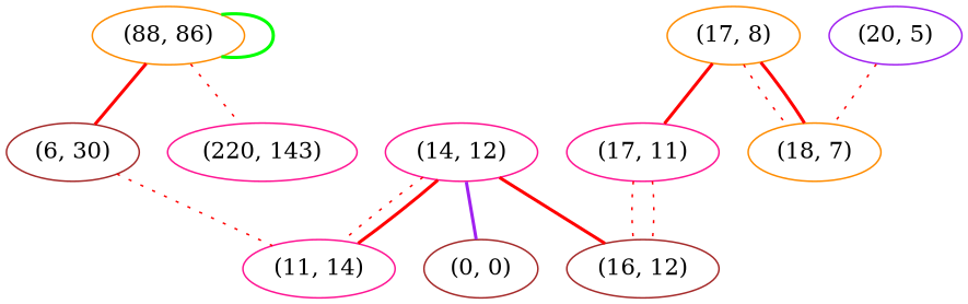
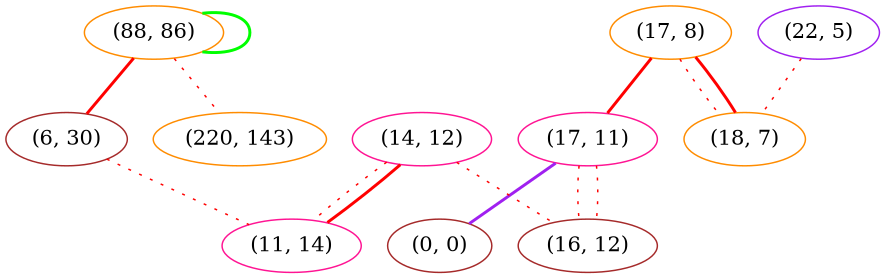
  graph {
    node [color=darkorange]
    edge [color=red style=dotted weight=1]
    "(17, 11)" [color=deeppink]
    "(17, 8)"
    "(18, 7)"
    "(16, 12)" [color=brown]
    n5 [color=deeppink label="(14, 12)"]
    "(0, 0)" [color=brown]
    "(11, 14)" [color=deeppink]
    n8 [label="(88, 86)"]
    "(6, 30)" [color=brown]
-   "(220, 143)" [color=deeppink]
-   "(22, 5)" [color=purple label="(20, 5)"]
+   "(220, 143)"
+   "(22, 5)" [color=purple]
    "(17, 11)" -- "(16, 12)"
    "(17, 11)" -- "(16, 12)"
    "(17, 8)" -- "(17, 11)" [style=bold]
    "(17, 8)" -- "(18, 7)"
    "(17, 8)" -- "(18, 7)" [style=bold]
-   n5 -- "(16, 12)" [style=bold]
-   n5 -- "(0, 0)" [color=purple style=bold weight=4]
+   n5 -- "(16, 12)"
+   "(17, 11)" -- "(0, 0)" [color=purple style=bold weight=4]
    n5 -- "(11, 14)"
    n5 -- "(11, 14)" [style=bold]
    n8 -- n8 [color=green style=bold weight=2]
    n8 -- "(6, 30)" [style=bold]
    n8 -- "(220, 143)"
    "(6, 30)" -- "(11, 14)"
    "(22, 5)" -- "(18, 7)"
  }
